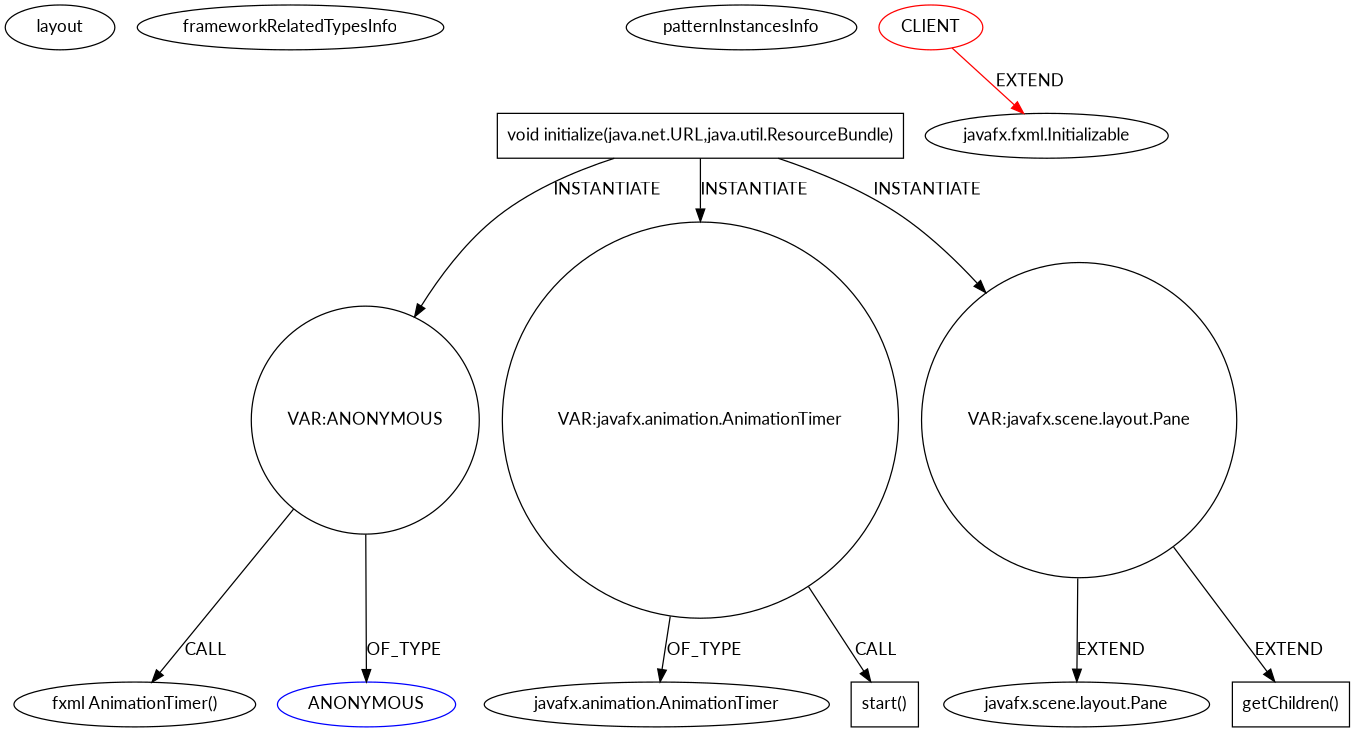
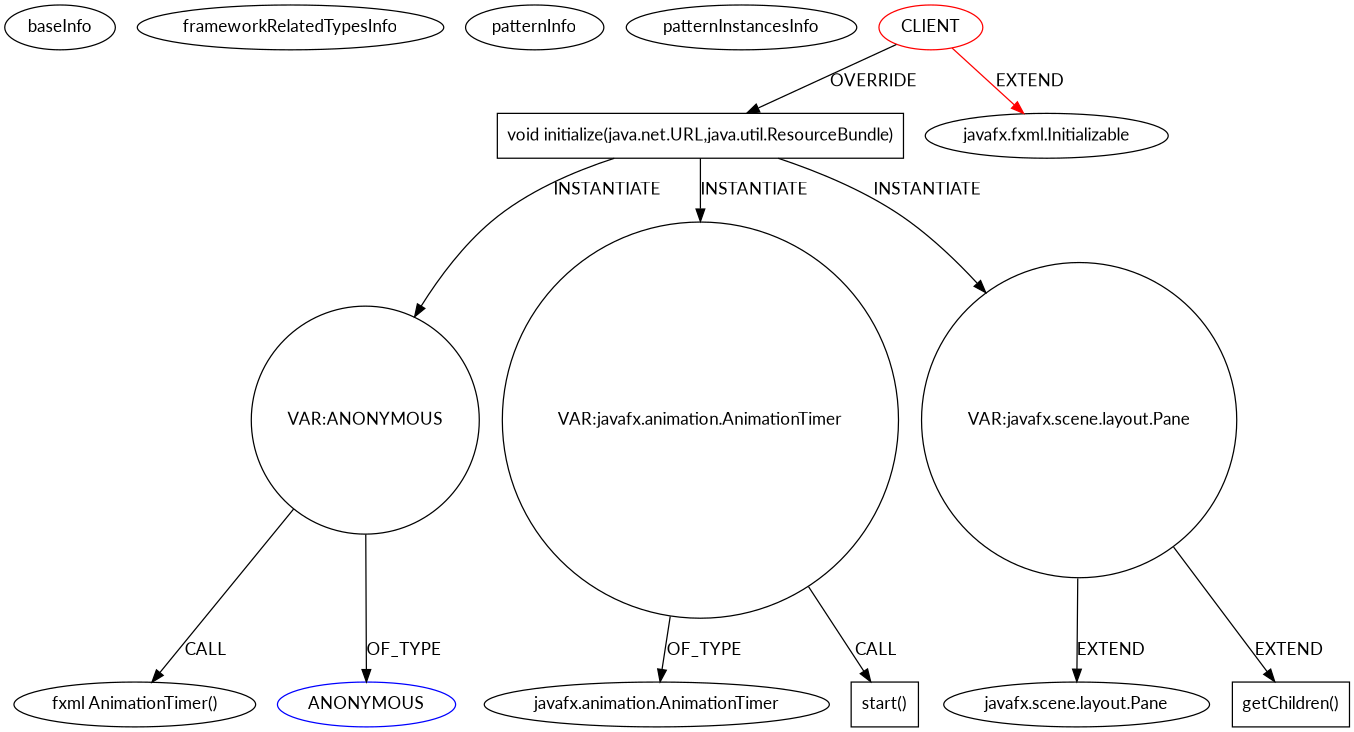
  digraph {
    fontname=Lato
    node [fontname=Lato isFrameworkType=false]
    edge [fontname=Lato]
-   baseInfo [category=pattern graphId=2881 isAnonymous=false possibleRelation=true label=layout isFrameworkType=""]
+   baseInfo [category=pattern graphId=2881 isAnonymous=false possibleRelation=true isFrameworkType=""]
    frameworkRelatedTypesInfo [0="javafx.fxml.Initializable" isFrameworkType=""]
+   patternInfo [frequency=2.0 patternRootClient=0 isFrameworkType=""]
    patternInstancesInfo [0="pochemuto-vmk-s4-task2~/pochemuto-vmk-s4-task2/vmk-s4-task2-master/src/main/java/org/pochemuto/planets/view/Controller.java~Controller~3889" 1="timyates-ShadowFX~/timyates-ShadowFX/ShadowFX-master/src/main/java/com/bloidonia/shadowtest/presentation/main/MainPresenter.java~MainPresenter~4549" isFrameworkType=""]
    n5 [label="fxml AnimationTimer()" vertexType=CONSTRUCTOR_CALL]
    n6 [label="VAR:ANONYMOUS" shape=circle vertexType=VARIABLE_EXPRESION]
    n7 [color=blue label=ANONYMOUS vertexType=REFERENCE_ANONYMOUS_DECLARATION]
    n8 [label="void initialize(java.net.URL,java.util.ResourceBundle)" shape=box vertexType=OVERRIDING_METHOD_DECLARATION]
    n9 [label="VAR:javafx.animation.AnimationTimer" shape=circle vertexType=VARIABLE_EXPRESION]
    n10 [label="VAR:javafx.scene.layout.Pane" shape=circle vertexType=VARIABLE_EXPRESION]
    n11 [label="javafx.animation.AnimationTimer" vertexType=FRAMEWORK_CLASS_TYPE]
    n12 [label="start()" shape=box vertexType=INSIDE_CALL]
    n13 [label="javafx.scene.layout.Pane" vertexType=FRAMEWORK_CLASS_TYPE]
    n14 [label="getChildren()" shape=box vertexType=INSIDE_CALL]
    n15 [color=red label=CLIENT vertexType=ROOT_CLIENT_CLASS_DECLARATION]
    n16 [label="javafx.fxml.Initializable" vertexType=FRAMEWORK_INTERFACE_TYPE]
    n6 -> n5 [label=CALL]
    n6 -> n7 [label=OF_TYPE]
    n8 -> n6 [label=INSTANTIATE]
    n8 -> n9 [label=INSTANTIATE]
    n8 -> n10 [label=INSTANTIATE]
    n9 -> n11 [label=OF_TYPE]
    n9 -> n12 [label=CALL]
    n10 -> n13 [label=EXTEND]
    n10 -> n14 [label=EXTEND]
+   n15 -> n8 [label=OVERRIDE]
    n15 -> n16 [color=red label=EXTEND]
  }
